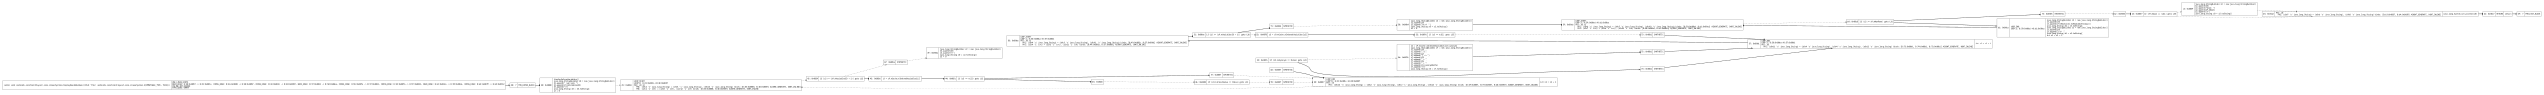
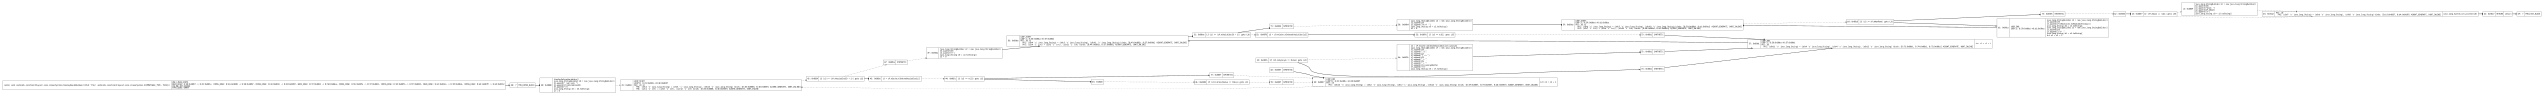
  digraph {
    fontname="IBM Plex Mono"
    rankdir=LR
    node [fontname="IBM Plex Mono" shape=record]
    edge [arrowhead=tee fontname="IBM Plex Mono" style=bold]
    n1 [label="{38\:\ ?|MTH_ENTER_BLOCK\l}"]
    n2 [label="{40\:\ 0x0000|displaySolverVariables()\ljava.lang.StringBuilder r0 = new java.lang.StringBuilder()\lr0.append(\" num vars \")\lr0.append(r9.mVariablesID)\lr0.append(\"n\")\ljava.lang.String r0 = r0.toString()\lr2 = 0\l}"]
    n3 [label="{41\:\ 0x001c|LOOP_START\lLOOP:0: B:41:0x001c\-\>B:48:0x0057\lPHI: r0 r2 \l  PHI: (r0v2 's' java.lang.String) = (r0v1 's' java.lang.String), (r0v13 's' java.lang.String) binds: [B:40:0x0000, B:48:0x0057] A[DONT_GENERATE, DONT_INLINE]\l  PHI: (r2v1 'i' int) = (r2v0 'i' int), (r2v12 'i' int) binds: [B:40:0x0000, B:48:0x0057] A[DONT_GENERATE, DONT_INLINE]\l}"]
    n4 [label="{42\:\ 0x0024|if (r2 \>= (r9.mVariablesID + 1)) goto L13\l}"]
    n5 [label="{43\:\ 0x0026|r3 = r9.mCache.mIndexedVariables[r2]\l}"]
    n6 [label="{67\:\ 0x005a|SYNTHETIC\l}"]
    n7 [label="{44\:\ 0x002c|if (r3 == null) goto L12\l}"]
    n8 [label="{49\:\ 0x005a|java.lang.StringBuilder r2 = new java.lang.StringBuilder()\lr2.append(r0)\lr2.append(\"n\")\ljava.lang.String r0 = r2.toString()\lr2 = 0\l}"]
    n9 [label="{45\:\ 0x002e}"]
    n10 [label="{69\:\ 0x0057|SYNTHETIC\l}"]
    n11 [label="{46\:\ 0x0030|if (r3.isFinalValue == false) goto L11\l}"]
    n12 [label="{48\:\ 0x0057|LOOP_END\lLOOP:0: B:41:0x001c\-\>B:48:0x0057\lPHI: r0 \l  PHI: (r0v13 's' java.lang.String) = (r0v2 's' java.lang.String), (r0v2 's' java.lang.String), (r0v14 's' java.lang.String) binds: [B:69:0x0057, B:70:0x0057, B:68:0x0057] A[DONT_GENERATE, DONT_INLINE]\l|int r2 = r2 + 1\l}"]
    n13 [label="{70\:\ 0x0057|SYNTHETIC\l}"]
    n14 [label="{68\:\ 0x0057|SYNTHETIC\l}"]
    n15 [label="{50\:\ 0x006a|LOOP_START\lLOOP:1: B:50:0x006a\-\>B:57:0x00b1\lPHI: r0 r2 \l  PHI: (r0v4 's' java.lang.String) = (r0v3 's' java.lang.String), (r0v11 's' java.lang.String) binds: [B:49:0x005a, B:57:0x00b1] A[DONT_GENERATE, DONT_INLINE]\l  PHI: (r2v4 'i' int) = (r2v3 'i' int), (r2v11 'i' int) binds: [B:49:0x005a, B:57:0x00b1] A[DONT_GENERATE, DONT_INLINE]\l}"]
    n16 [label="{51\:\ 0x006e|if (r2 \>= (r9.mVariablesID + 1)) goto L26\l}"]
    n17 [label="{52\:\ 0x0070|r3 = r9.mCache.mIndexedVariables[r2]\l}"]
    n18 [label="{71\:\ 0x00b4|SYNTHETIC\l}"]
    n19 [label="{53\:\ 0x0076|if (r3 == null) goto L25\l}"]
    n20 [label="{58\:\ 0x00b4|java.lang.StringBuilder r2 = new java.lang.StringBuilder()\lr2.append(r0)\lr2.append(\"nn #  \")\ljava.lang.String r0 = r2.toString()\lr2 = 0\l}"]
    n21 [label="{73\:\ 0x00b1|SYNTHETIC\l}"]
    n22 [label="{57\:\ 0x00b1|LOOP_END\lLOOP:1: B:50:0x006a\-\>B:57:0x00b1\lPHI: r0 \l  PHI: (r0v11 's' java.lang.String) = (r0v4 's' java.lang.String), (r0v4 's' java.lang.String), (r0v12 's' java.lang.String) binds: [B:73:0x00b1, B:74:0x00b1, B:72:0x00b1] A[DONT_GENERATE, DONT_INLINE]\l|int r2 = r2 + 1\l}"]
    n23 [label="{55\:\ 0x007a|if (r3.isSynonym == false) goto L24\l}"]
    n24 [label="{56\:\ 0x007c|r6 = r9.mCache.mIndexedVariables[r3.synonym]\ljava.lang.StringBuilder r7 = new java.lang.StringBuilder()\lr7.append(r0)\lr7.append(\" ~[\")\lr7.append(r2)\lr7.append(\"] =\> \")\lr7.append(r3)\lr7.append(\" = \")\lr7.append(r6)\lr7.append(\" + \")\lr7.append(r3.synonymDelta)\lr7.append(\"n\")\ljava.lang.String r0 = r7.toString()\l}"]
    n25 [label="{74\:\ 0x00b1|SYNTHETIC\l}"]
    n26 [label="{72\:\ 0x00b1|SYNTHETIC\l}"]
    n27 [label="{59\:\ 0x00c6|LOOP_START\lLOOP:2: B:59:0x00c6\-\>B:61:0x00ca\lPHI: r0 r2 \l  PHI: (r0v6 's' java.lang.String) = (r0v5 's' java.lang.String), (r0v10 's' java.lang.String) binds: [B:58:0x00b4, B:61:0x00ca] A[DONT_GENERATE, DONT_INLINE]\l  PHI: (r2v7 'i' int) = (r2v6 'i' int), (r2v10 'i' int) binds: [B:58:0x00b4, B:61:0x00ca] A[DONT_GENERATE, DONT_INLINE]\l}"]
    n28 [label="{60\:\ 0x00c8|if (r2 \>= r9.mNumRows) goto L31\l}"]
    n29 [label="{61\:\ 0x00ca|LOOP_END\lLOOP:2: B:59:0x00c6\-\>B:61:0x00ca\l|java.lang.StringBuilder r3 = new java.lang.StringBuilder()\lr3.append(r0)\lr3.append(r9.mRows[r2].toReadableString())\ljava.lang.String r0 = r3.toString()\ljava.lang.StringBuilder r3 = new java.lang.StringBuilder()\lr3.append(r0)\lr3.append(\"n #  \")\ljava.lang.String r0 = r3.toString()\lint r2 = r2 + 1\l}"]
    n30 [label="{75\:\ 0x00f5|SYNTHETIC\l}"]
    n31 [label="{62\:\ 0x00f5}"]
    n32 [label="{63\:\ 0x00f7|if (r9.mGoal == null) goto L35\l}"]
    n33 [label="{64\:\ 0x00f9|java.lang.StringBuilder r2 = new java.lang.StringBuilder()\lr2.append(r0)\lr2.append(\"Goal: \")\lr2.append(r9.mGoal)\lr2.append(\"n\")\ljava.lang.String r0 = r2.toString()\l}"]
    n34 [label="{65\:\ 0x0112|PHI: r0 \l  PHI: (r0v7 's' java.lang.String) = (r0v6 's' java.lang.String), (r0v8 's' java.lang.String) binds: [B:63:0x00f7, B:64:0x00f9] A[DONT_GENERATE, DONT_INLINE]\l|java.lang.System.out.println(r0)\l}"]
    n35 [label="{66\:\ 0x0117|RETURN\l|return\l}"]
    n36 [label="{39\:\ ?|MTH_EXIT_BLOCK\l}"]
    n37 [label="{public void androidx.constraintlayout.core.LinearSystem.displayReadableRows((r9v0 'this' androidx.constraintlayout.core.LinearSystem A[IMMUTABLE_TYPE, THIS]))  | USE_LINES_HINTS\lBACK_EDGE: B:48:0x0057 \-\> B:41:0x001c, CROSS_EDGE: B:46:0x0030 \-\> B:48:0x0057, CROSS_EDGE: B:44:0x002c \-\> B:48:0x0057, BACK_EDGE: B:57:0x00b1 \-\> B:50:0x006a, CROSS_EDGE: B:55:0x007a \-\> B:57:0x00b1, CROSS_EDGE: B:53:0x0076 \-\> B:57:0x00b1, BACK_EDGE: B:61:0x00ca \-\> B:59:0x00c6, CROSS_EDGE: B:63:0x00f7 \-\> B:65:0x0112\lINLINE_NOT_NEEDED\lTYPE_VARS: EMPTY\l}"]
    n1 -> n2
    n2 -> n3 [arrowhead=onormal style=dashed]
    n3 -> n4 [style=dashed]
    n4 -> n5
    n4 -> n6 [arrowhead=onormal style=dashed]
-   n5 -> n7
+   n5 -> n7 [style=dashed]
    n6 -> n8 [style=dashed]
    n7 -> n9
    n7 -> n10 [arrowhead=onormal]
+   n8 -> n15
    n9 -> n11 [style=dashed]
    n10 -> n12 [style=dashed]
    n11 -> n13 [style=dashed]
    n12 -> n3 [style=dashed]
    n13 -> n12 [style=dashed]
    n14 -> n12
    n15 -> n16
    n16 -> n17 [style=dashed]
    n16 -> n18
    n17 -> n19 [arrowhead=onormal]
    n18 -> n20 [style=dashed]
    n19 -> n21 [style=dashed]
    n20 -> n27
    n21 -> n22
    n22 -> n15 [arrowhead=onormal]
    n23 -> n24 [arrowhead=onormal style=dashed]
    n23 -> n25 [arrowhead=onormal]
    n24 -> n26
    n25 -> n22 [arrowhead=onormal]
    n26 -> n22 [arrowhead=onormal]
    n27 -> n28 [style=dashed]
    n28 -> n29 [arrowhead=onormal]
    n28 -> n30 [arrowhead=onormal]
    n29 -> n27
    n30 -> n31 [style=dashed]
    n31 -> n32
    n32 -> n33 [arrowhead=onormal style=dashed]
    n32 -> n34 [arrowhead=onormal style=dashed]
    n33 -> n34 [style=dashed]
    n34 -> n35
    n35 -> n36 [arrowhead=onormal]
    n37 -> n1 [arrowhead=onormal]
  }
